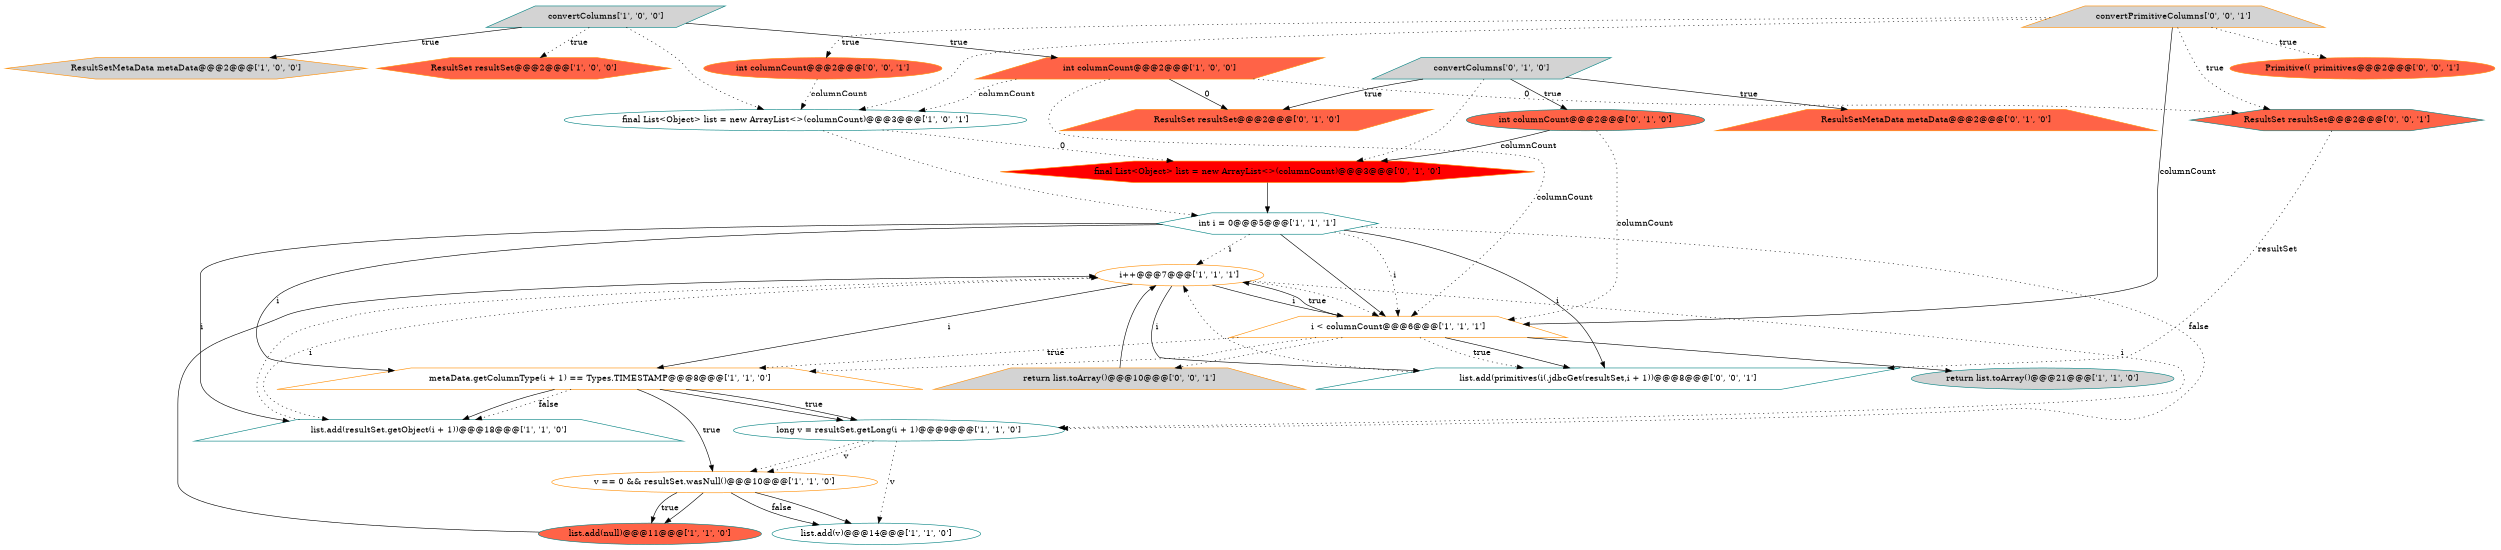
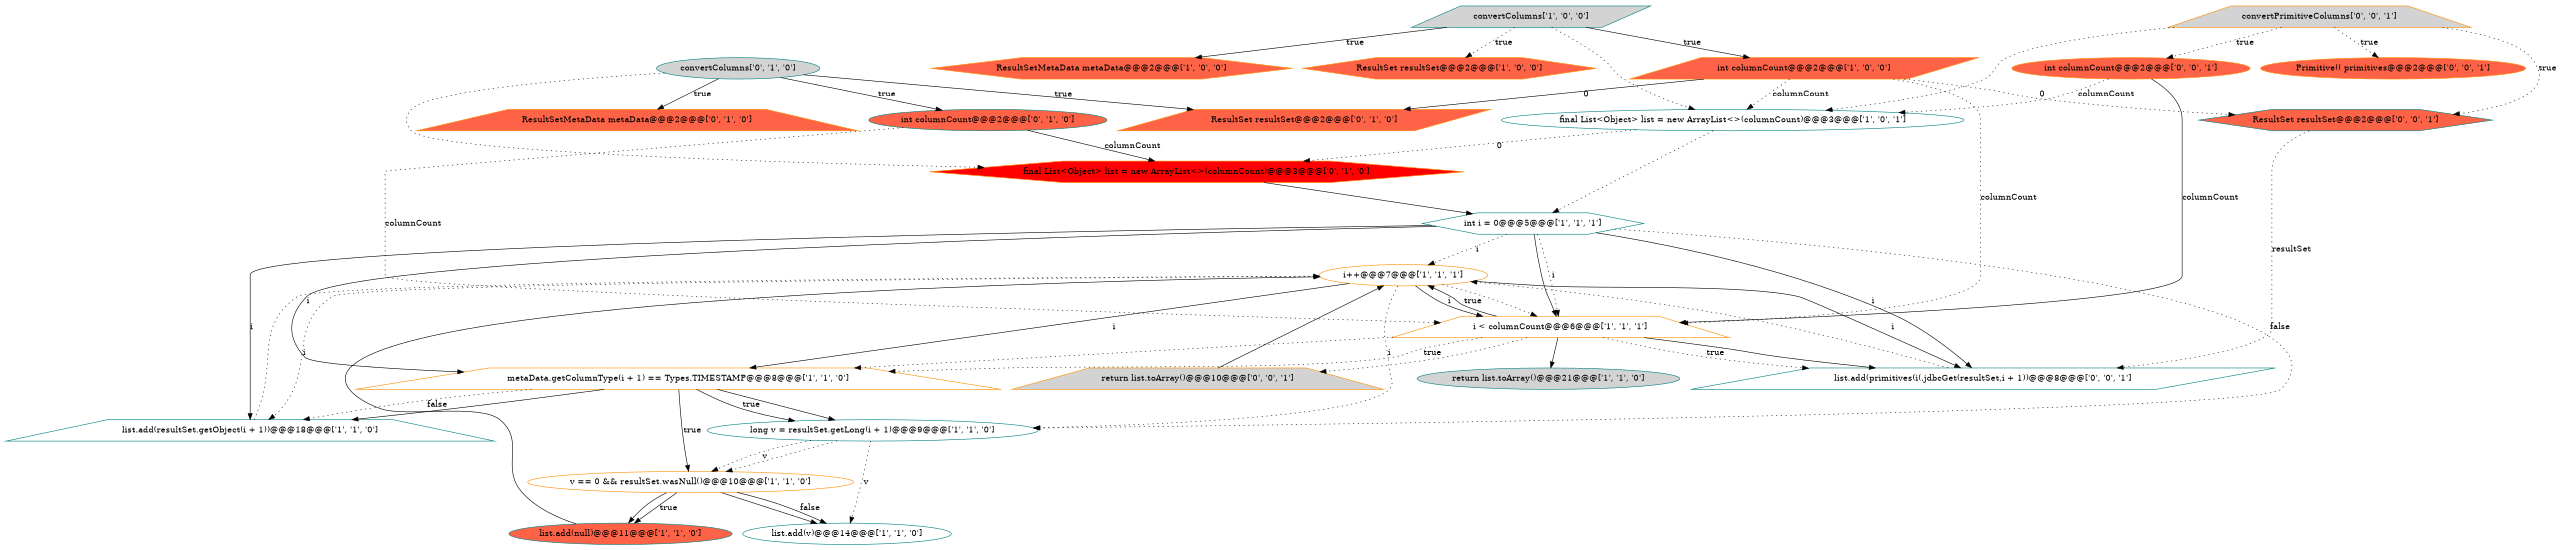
  digraph {
    node [color=darkorange fillcolor=tomato shape=ellipse style=filled]
    edge [style=dotted]
    n1 [label="ResultSetMetaData metaData@@@2@@@['0', '1', '0']" shape=trapezium]
    n2 [fillcolor=lightgray label="return list.toArray()@@@10@@@['0', '0', '1']" shape=trapezium]
    n3 [fillcolor=white label="i++@@@7@@@['1', '1', '1']"]
    n4 [color=teal label="int columnCount@@@2@@@['0', '1', '0']"]
    n5 [fillcolor=red label="final List<Object> list = new ArrayList<>(columnCount)@@@3@@@['0', '1', '0']" shape=hexagon]
    n6 [fillcolor=white label="i < columnCount@@@6@@@['1', '1', '1']" shape=trapezium]
    n7 [color=teal fillcolor=white label="int i = 0@@@5@@@['1', '1', '1']" shape=hexagon]
    n8 [fillcolor=white label="metaData.getColumnType(i + 1) == Types.TIMESTAMP@@@8@@@['1', '1', '0']" shape=trapezium]
    n9 [color=teal fillcolor=lightgray label="return list.toArray()@@@21@@@['1', '1', '0']"]
    n10 [color=teal fillcolor=white label="list.add(primitives(i(.jdbcGet(resultSet,i + 1))@@@8@@@['0', '0', '1']" shape=parallelogram]
-   n11 [fillcolor=lightgray label="ResultSetMetaData metaData@@@2@@@['1', '0', '0']" shape=hexagon]
+   n11 [label="ResultSetMetaData metaData@@@2@@@['1', '0', '0']" shape=hexagon]
    n12 [label="ResultSet resultSet@@@2@@@['0', '1', '0']" shape=parallelogram]
    n13 [fillcolor=white label="v == 0 && resultSet.wasNull()@@@10@@@['1', '1', '0']"]
    n14 [color=teal fillcolor=white label="long v = resultSet.getLong(i + 1)@@@9@@@['1', '1', '0']"]
    n15 [color=teal fillcolor=white label="list.add(resultSet.getObject(i + 1))@@@18@@@['1', '1', '0']" shape=trapezium]
    n16 [color=teal label="list.add(null)@@@11@@@['1', '1', '0']"]
    n17 [color=teal fillcolor=white label="list.add(v)@@@14@@@['1', '1', '0']"]
    n18 [label="Primitive(( primitives@@@2@@@['0', '0', '1']"]
    n19 [label="ResultSet resultSet@@@2@@@['1', '0', '0']" shape=hexagon]
    n20 [color=teal fillcolor=white label="final List<Object> list = new ArrayList<>(columnCount)@@@3@@@['1', '0', '1']"]
    n21 [label="int columnCount@@@2@@@['1', '0', '0']" shape=parallelogram]
    n22 [color=teal label="ResultSet resultSet@@@2@@@['0', '0', '1']" shape=hexagon]
-   n23 [color=teal fillcolor=lightgray label="convertColumns['0', '1', '0']" shape=parallelogram]
+   n23 [color=teal fillcolor=lightgray label="convertColumns['0', '1', '0']"]
    n24 [color=teal fillcolor=lightgray label="convertColumns['1', '0', '0']" shape=parallelogram]
    n25 [label="int columnCount@@@2@@@['0', '0', '1']"]
    n26 [fillcolor=lightgray label="convertPrimitiveColumns['0', '0', '1']" shape=trapezium]
    n2 -> n3 [style=solid]
    n3 -> n6
    n3 -> n6 [label=i style=solid]
    n3 -> n8 [label=i style=solid]
    n3 -> n10 [label=i style=solid]
    n3 -> n14 [label=i]
    n3 -> n15 [label=i]
    n4 -> n5 [label=columnCount style=solid]
    n4 -> n6 [label=columnCount]
    n5 -> n7 [style=solid]
    n6 -> n2
    n6 -> n3 [label=true style=solid]
    n6 -> n8
    n6 -> n8 [label=true]
    n6 -> n9 [style=solid]
    n6 -> n10 [label=true]
    n6 -> n10 [style=solid]
    n7 -> n3 [label=i]
    n7 -> n6 [label=i]
    n7 -> n6 [style=solid]
    n7 -> n8 [label=i style=solid]
    n7 -> n10 [label=i style=solid]
    n7 -> n14 [label=false]
    n7 -> n15 [label=i style=solid]
    n8 -> n13 [label=true style=solid]
    n8 -> n14 [style=solid]
    n8 -> n14 [label=true style=solid]
    n8 -> n15 [style=solid]
    n8 -> n15 [label=false]
    n10 -> n3
    n13 -> n16 [label=true style=solid]
    n13 -> n16 [style=solid]
    n13 -> n17 [style=solid]
    n13 -> n17 [label=false style=solid]
    n14 -> n13
    n14 -> n13 [label=v]
    n14 -> n17 [label=v]
    n15 -> n3
    n16 -> n3 [style=solid]
    n20 -> n5 [label=0]
    n20 -> n7
    n21 -> n6 [label=columnCount]
    n21 -> n12 [label=0 style=solid]
    n21 -> n20 [label=columnCount]
    n21 -> n22 [label=0]
    n22 -> n10 [label=resultSet]
    n23 -> n1 [label=true style=solid]
    n23 -> n4 [label=true style=solid]
    n23 -> n5
    n23 -> n12 [label=true style=solid]
    n24 -> n11 [label=true style=solid]
    n24 -> n19 [label=true]
    n24 -> n20
    n24 -> n21 [label=true style=solid]
-   n26 -> n6 [label=columnCount style=solid]
+   n25 -> n6 [label=columnCount style=solid]
    n25 -> n20 [label=columnCount]
    n26 -> n18 [label=true]
    n26 -> n20
    n26 -> n22 [label=true]
    n26 -> n25 [label=true]
  }
